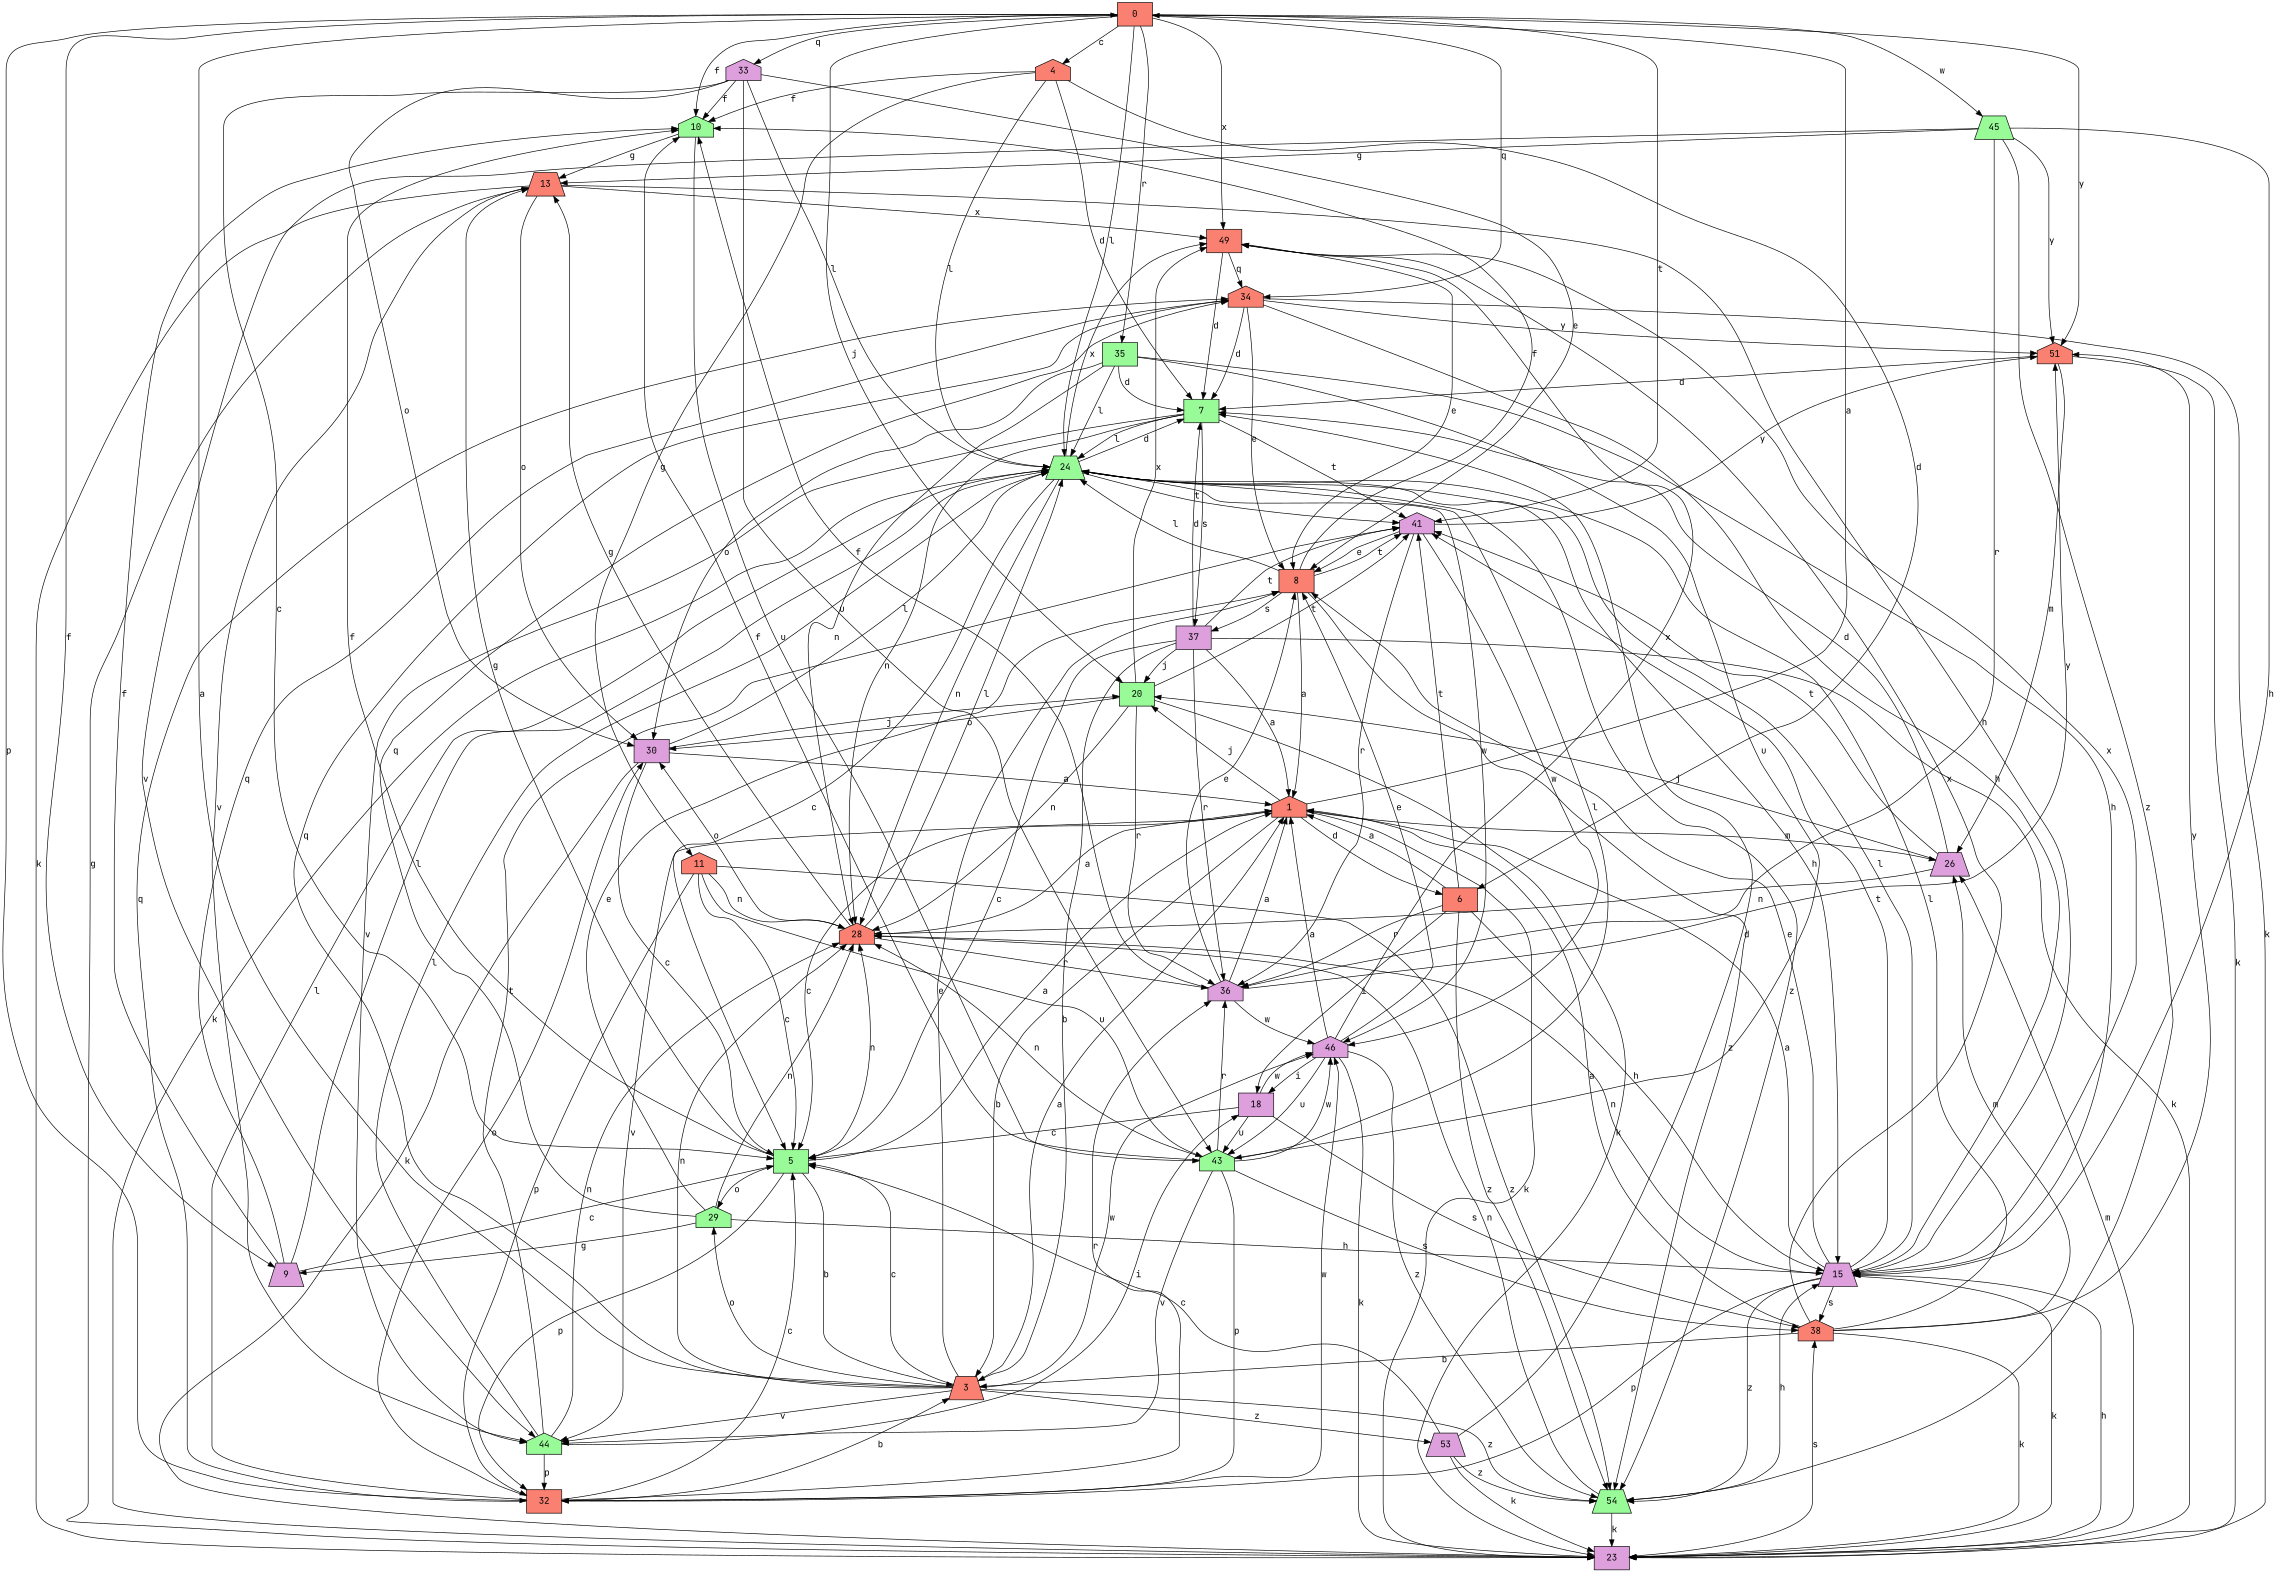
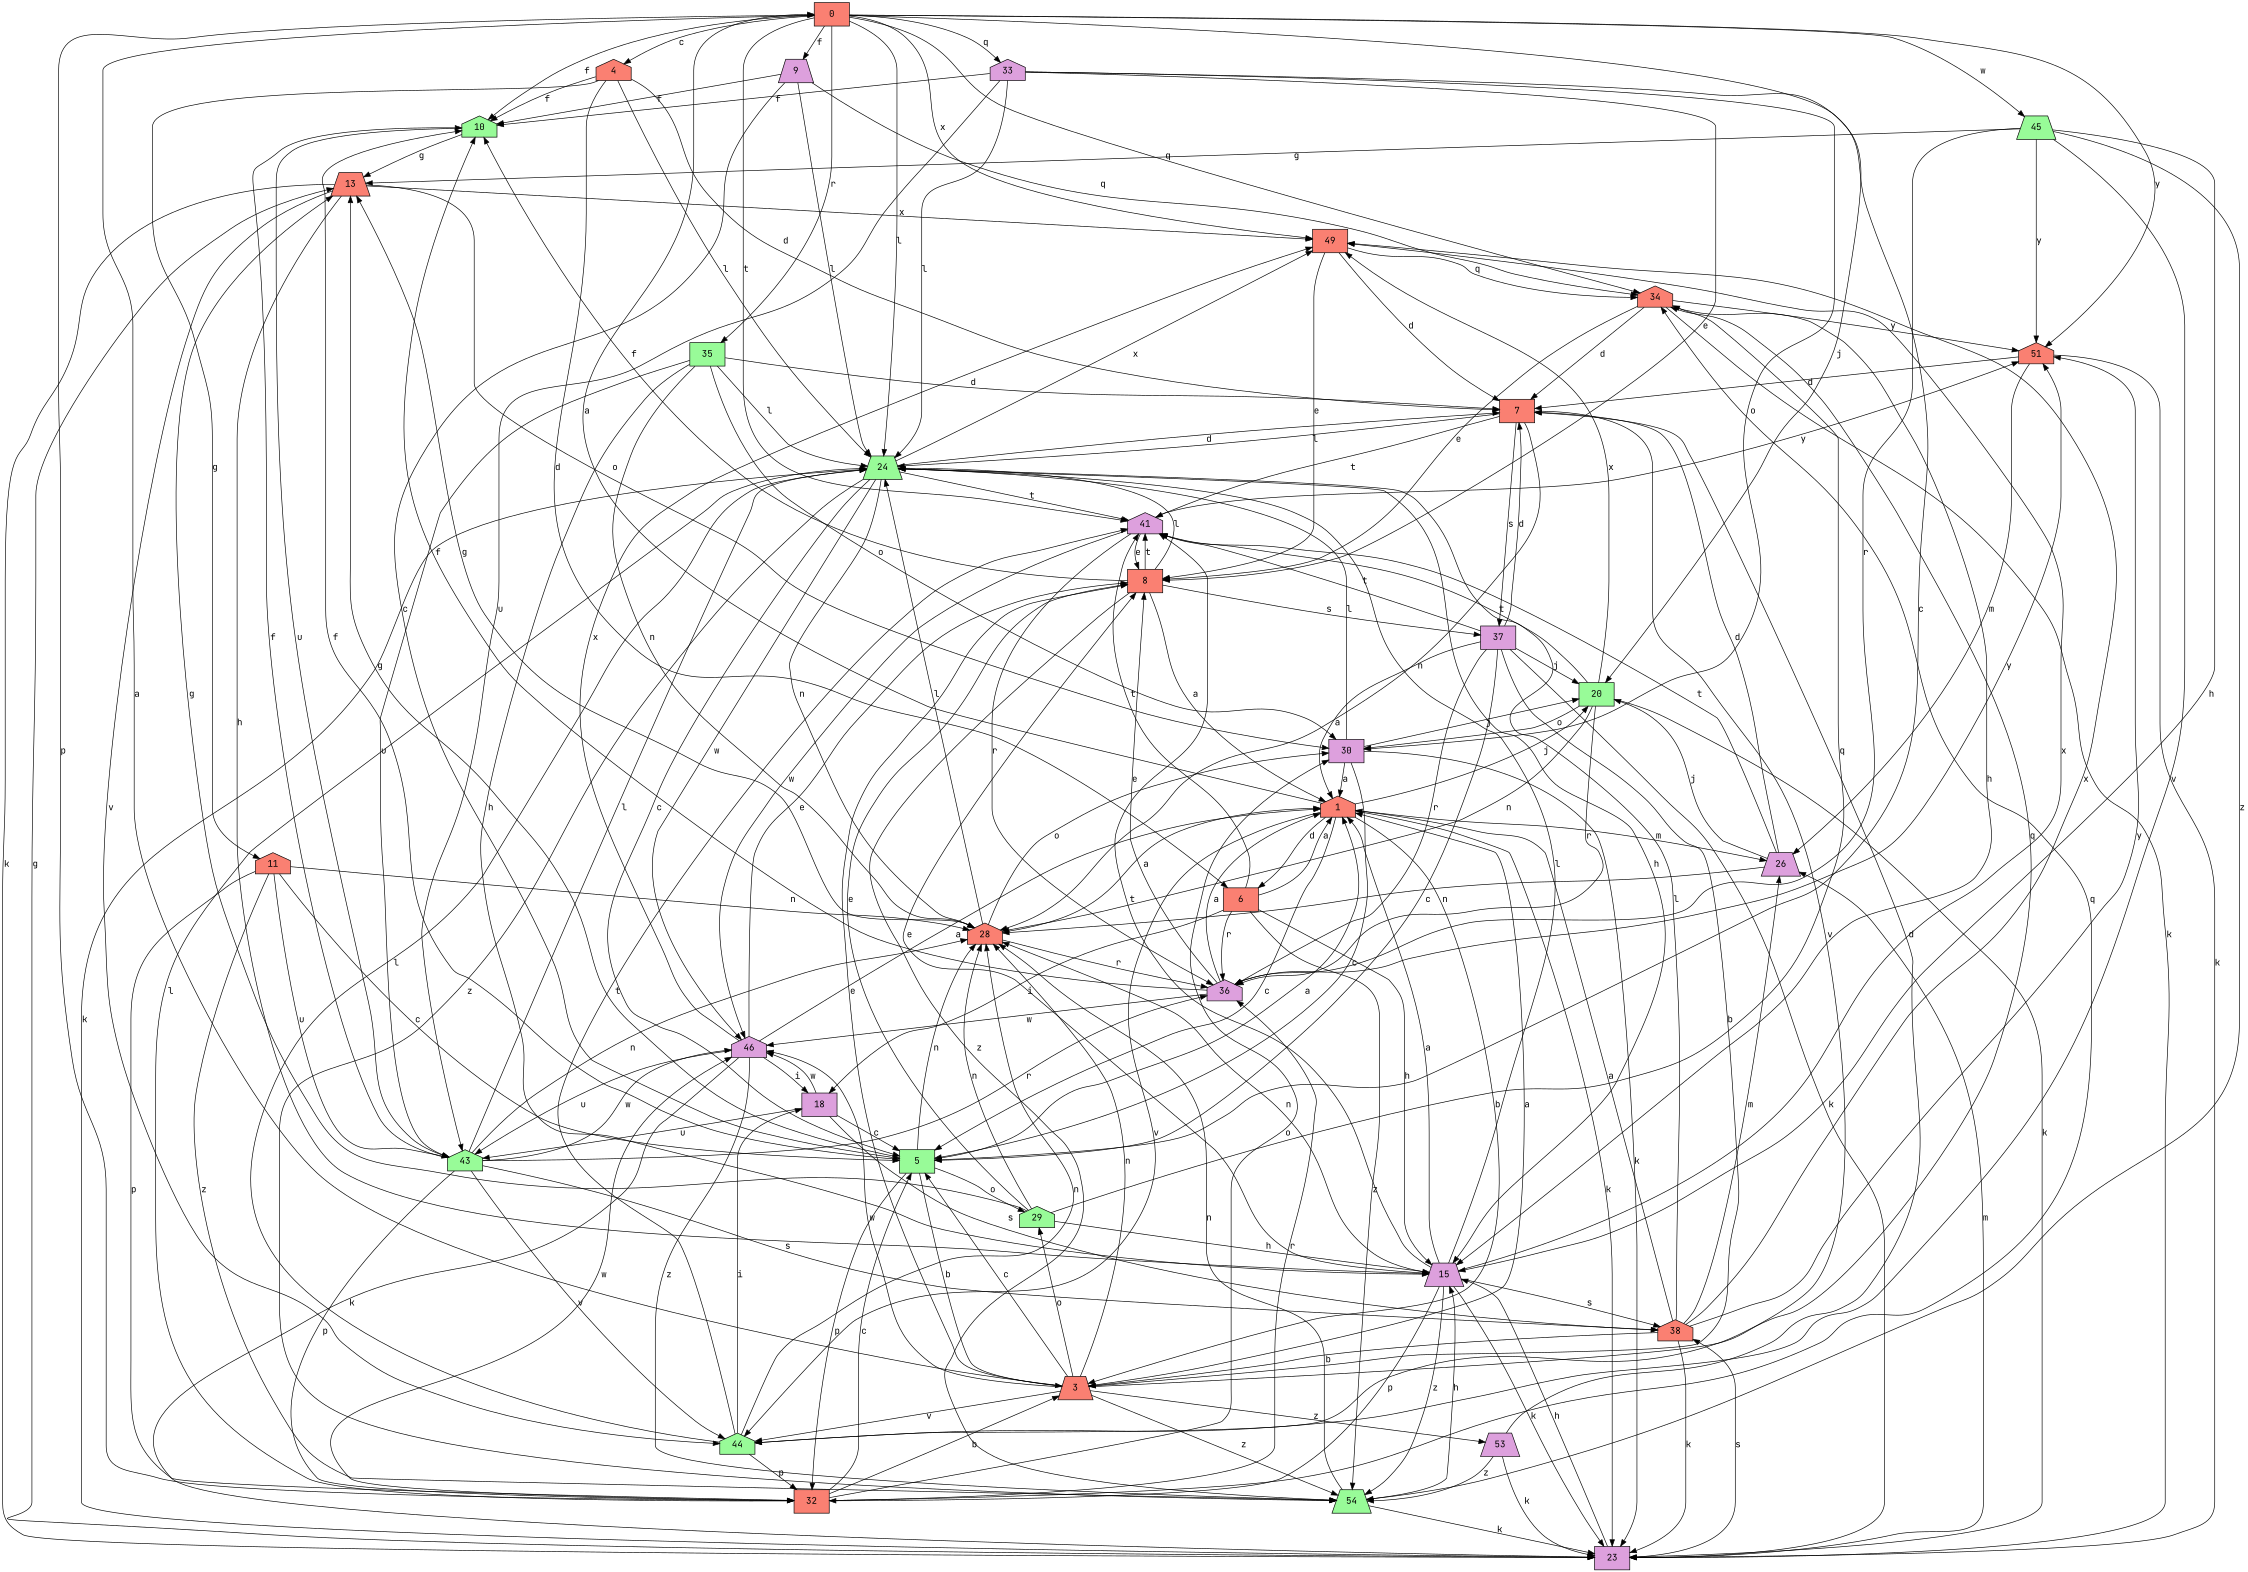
  strict digraph {
    fontname="JetBrains Mono"
    node [fillcolor=salmon fontname="JetBrains Mono" shape=house style=filled]
    edge [fontname="JetBrains Mono"]
    0 [shape=box]
    4
    9 [fillcolor=plum shape=trapezium]
    10 [fillcolor=palegreen]
    20 [fillcolor=palegreen shape=box]
    24 [fillcolor=palegreen shape=trapezium]
    32 [shape=box]
    33 [fillcolor=plum]
    34
    35 [fillcolor=palegreen shape=box]
    41 [fillcolor=plum]
    45 [fillcolor=palegreen shape=trapezium]
    49 [shape=box]
    51
    6 [shape=box]
-   7 [fillcolor=palegreen shape=box]
+   7 [shape=box]
    11
    5 [fillcolor=palegreen shape=box]
    13 [shape=trapezium]
    43 [fillcolor=palegreen]
    23 [fillcolor=plum shape=box]
    28
    36 [fillcolor=plum]
    30 [fillcolor=plum shape=box]
    46 [fillcolor=plum]
    54 [fillcolor=palegreen shape=trapezium]
    15 [fillcolor=plum shape=trapezium]
    3 [shape=trapezium]
    8 [shape=box]
    44 [fillcolor=palegreen]
    26 [fillcolor=plum shape=trapezium]
    1
    29 [fillcolor=palegreen]
    53 [fillcolor=plum shape=trapezium]
    18 [fillcolor=plum shape=box]
    38
    37 [fillcolor=plum shape=box]
    0 -> 4 [label=c]
    0 -> 9 [label=f]
    0 -> 10 [label=f]
    0 -> 20 [label=j]
    0 -> 24 [label=l]
    0 -> 32 [label=p]
    0 -> 33 [label=q]
    0 -> 34 [label=q]
    0 -> 35 [label=r]
    0 -> 41 [label=t]
    0 -> 45 [label=w]
    0 -> 49 [label=x]
    0 -> 51 [label=y]
    4 -> 10 [label=f]
    4 -> 24 [label=l]
    4 -> 6 [label=d]
    4 -> 7 [label=d]
    4 -> 11 [label=g]
    9 -> 10 [label=f]
    9 -> 24 [label=l]
    9 -> 34 [label=q]
    9 -> 5 [label=c]
    10 -> 13 [label=g]
    10 -> 43 [label=u]
    20 -> 41 [label=t]
    20 -> 49 [label=x]
    20 -> 23 [label=k]
    20 -> 28 [label=n]
    20 -> 36 [label=r]
    20 -> 30 [label=o]
    24 -> 41 [label=t]
    24 -> 49 [label=x]
    24 -> 7 [label=d]
    24 -> 5 [label=c]
    24 -> 23 [label=k]
    24 -> 28 [label=n]
    24 -> 46 [label=w]
    24 -> 54 [label=z]
    24 -> 15 [label=h]
    32 -> 24 [label=l]
    32 -> 34 [label=q]
    32 -> 5 [label=c]
    32 -> 36 [label=r]
    32 -> 30 [label=o]
    32 -> 46 [label=w]
    32 -> 3 [label=b]
    33 -> 10 [label=f]
    33 -> 24 [label=l]
    33 -> 5 [label=c]
    33 -> 43 [label=u]
    33 -> 30 [label=o]
    33 -> 8 [label=e]
    34 -> 51 [label=y]
    34 -> 7 [label=d]
    34 -> 23 [label=k]
    34 -> 15 [label=h]
    34 -> 8 [label=e]
    35 -> 24 [label=l]
    35 -> 7 [label=d]
    35 -> 43 [label=u]
    35 -> 28 [label=n]
    35 -> 30 [label=o]
    35 -> 15 [label=h]
    41 -> 51 [label=y]
    41 -> 36 [label=r]
    41 -> 46 [label=w]
    41 -> 8 [label=e]
    45 -> 51 [label=y]
    45 -> 13 [label=g]
    45 -> 36 [label=r]
    45 -> 54 [label=z]
    45 -> 15 [label=h]
    45 -> 44 [label=v]
    49 -> 34 [label=q]
    49 -> 7 [label=d]
    49 -> 8 [label=e]
    51 -> 7 [label=d]
    51 -> 23 [label=k]
    51 -> 26 [label=m]
    6 -> 41 [label=t]
    6 -> 36 [label=r]
    6 -> 54 [label=z]
    6 -> 15 [label=h]
    6 -> 1 [label=a]
    6 -> 18 [label=i]
    7 -> 24 [label=l]
    7 -> 41 [label=t]
    7 -> 28 [label=n]
    7 -> 44 [label=v]
    7 -> 37 [label=s]
    11 -> 32 [label=p]
    11 -> 5 [label=c]
    11 -> 43 [label=u]
    11 -> 28 [label=n]
    11 -> 54 [label=z]
    5 -> 10 [label=f]
    5 -> 32 [label=p]
    5 -> 13 [label=g]
    5 -> 28 [label=n]
    5 -> 3 [label=b]
    5 -> 1 [label=a]
    5 -> 29 [label=o]
    13 -> 49 [label=x]
    13 -> 23 [label=k]
    13 -> 30 [label=o]
    13 -> 15 [label=h]
    13 -> 44 [label=v]
    43 -> 10 [label=f]
    43 -> 24 [label=l]
    43 -> 32 [label=p]
    43 -> 28 [label=n]
    43 -> 36 [label=r]
    43 -> 46 [label=w]
    43 -> 44 [label=v]
    43 -> 38 [label=s]
    23 -> 13 [label=g]
    23 -> 15 [label=h]
    23 -> 26 [label=m]
    23 -> 38 [label=s]
    28 -> 24 [label=l]
    28 -> 13 [label=g]
    28 -> 36 [label=r]
    28 -> 30 [label=o]
    28 -> 1 [label=a]
    36 -> 10 [label=f]
    36 -> 51 [label=y]
    36 -> 46 [label=w]
    36 -> 8 [label=e]
    36 -> 1 [label=a]
    30 -> 20 [label=j]
    30 -> 24 [label=l]
    30 -> 5 [label=c]
    30 -> 23 [label=k]
    30 -> 1 [label=a]
    46 -> 49 [label=x]
    46 -> 43 [label=u]
    46 -> 23 [label=k]
    46 -> 54 [label=z]
    46 -> 8 [label=e]
    46 -> 1 [label=a]
    46 -> 18 [label=i]
    54 -> 23 [label=k]
    54 -> 28 [label=n]
    54 -> 15 [label=h]
    15 -> 24 [label=l]
    15 -> 32 [label=p]
    15 -> 41 [label=t]
    15 -> 49 [label=x]
    15 -> 23 [label=k]
    15 -> 28 [label=n]
    15 -> 54 [label=z]
    15 -> 8 [label=e]
    15 -> 1 [label=a]
    15 -> 38 [label=s]
    3 -> 0 [label=a]
    3 -> 34 [label=q]
    3 -> 5 [label=c]
    3 -> 28 [label=n]
    3 -> 46 [label=w]
    3 -> 54 [label=z]
    3 -> 8 [label=e]
    3 -> 44 [label=v]
    3 -> 1 [label=a]
    3 -> 29 [label=o]
    3 -> 53 [label=z]
    8 -> 10 [label=f]
    8 -> 24 [label=l]
    8 -> 41 [label=t]
    8 -> 54 [label=z]
    8 -> 1 [label=a]
    8 -> 37 [label=s]
    44 -> 24 [label=l]
    44 -> 32 [label=p]
    44 -> 41 [label=t]
    44 -> 28 [label=n]
    44 -> 18 [label=i]
    26 -> 20 [label=j]
    26 -> 41 [label=t]
    26 -> 7 [label=d]
    26 -> 28 [label=n]
    1 -> 0 [label=a]
    1 -> 20 [label=j]
    1 -> 6 [label=d]
    1 -> 5 [label=c]
    1 -> 23 [label=k]
    1 -> 3 [label=b]
    1 -> 44 [label=v]
    1 -> 26 [label=m]
    29 -> 34 [label=q]
-   29 -> 9 [label=g]
+   29 -> 13 [label=g]
    29 -> 28 [label=n]
    29 -> 15 [label=h]
    29 -> 8 [label=e]
    53 -> 7 [label=d]
-   53 -> 5 [label=c]
    53 -> 23 [label=k]
    53 -> 54 [label=z]
    18 -> 5 [label=c]
    18 -> 43 [label=u]
    18 -> 46 [label=w]
    18 -> 38 [label=s]
    38 -> 24 [label=l]
    38 -> 49 [label=x]
    38 -> 51 [label=y]
    38 -> 23 [label=k]
    38 -> 3 [label=b]
    38 -> 26 [label=m]
    38 -> 1 [label=a]
    37 -> 20 [label=j]
    37 -> 41 [label=t]
    37 -> 7 [label=d]
    37 -> 5 [label=c]
    37 -> 23 [label=k]
    37 -> 36 [label=r]
    37 -> 3 [label=b]
    37 -> 1 [label=a]
  }
